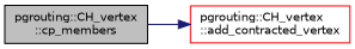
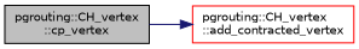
  digraph {
    rankdir=LR
    node [fontname=Helvetica fontsize=10 shape=record style=filled]
-   n1 [color=black fillcolor=grey75 fontcolor=black height=0.2 label="pgrouting::CH_vertex\l::cp_members" width=0.4]
+   n1 [color=black fillcolor=grey75 fontcolor=black height=0.2 label="pgrouting::CH_vertex\l::cp_vertex" width=0.4]
    n2 [color=red fillcolor=white height=0.2 label="pgrouting::CH_vertex\l::add_contracted_vertex" width=0.4]
    n1 -> n2 [color=midnightblue fontname=Helvetica fontsize=10 labelfontname=Helvetica labelfontsize=10 style=solid]
  }
